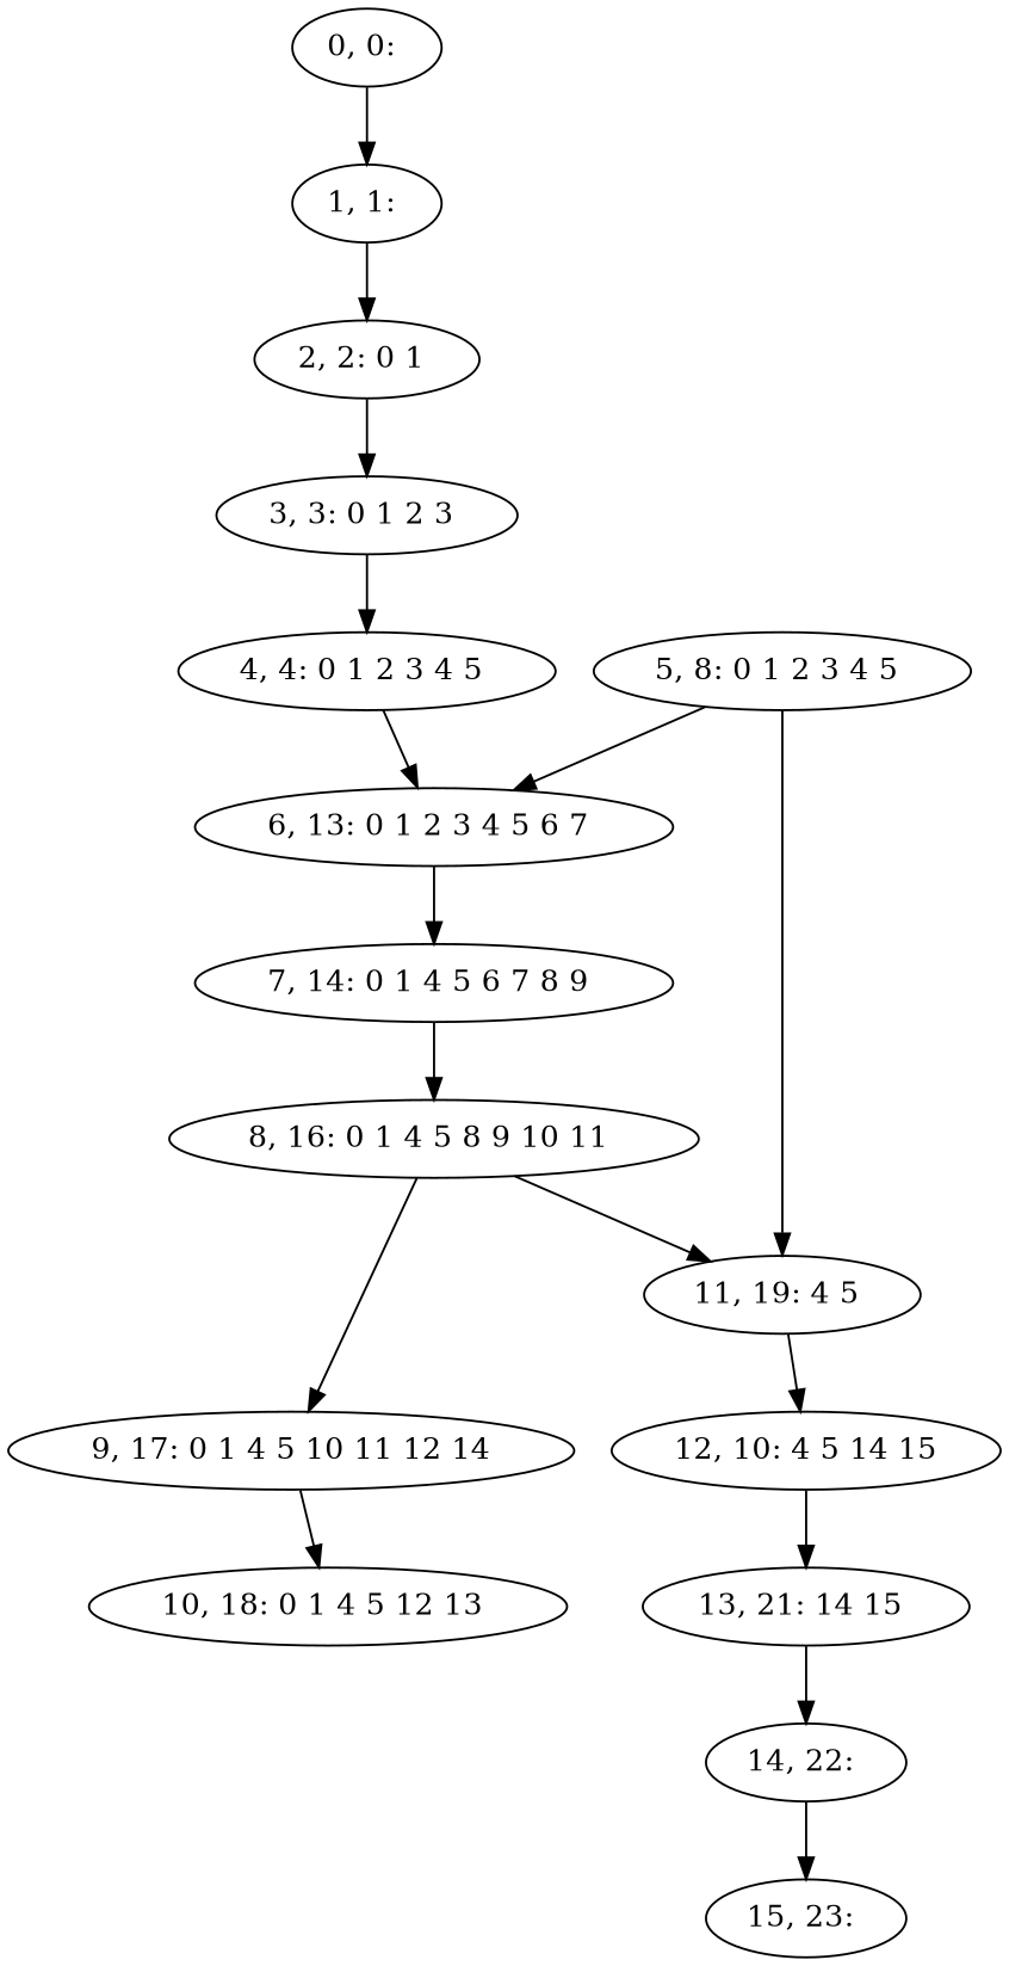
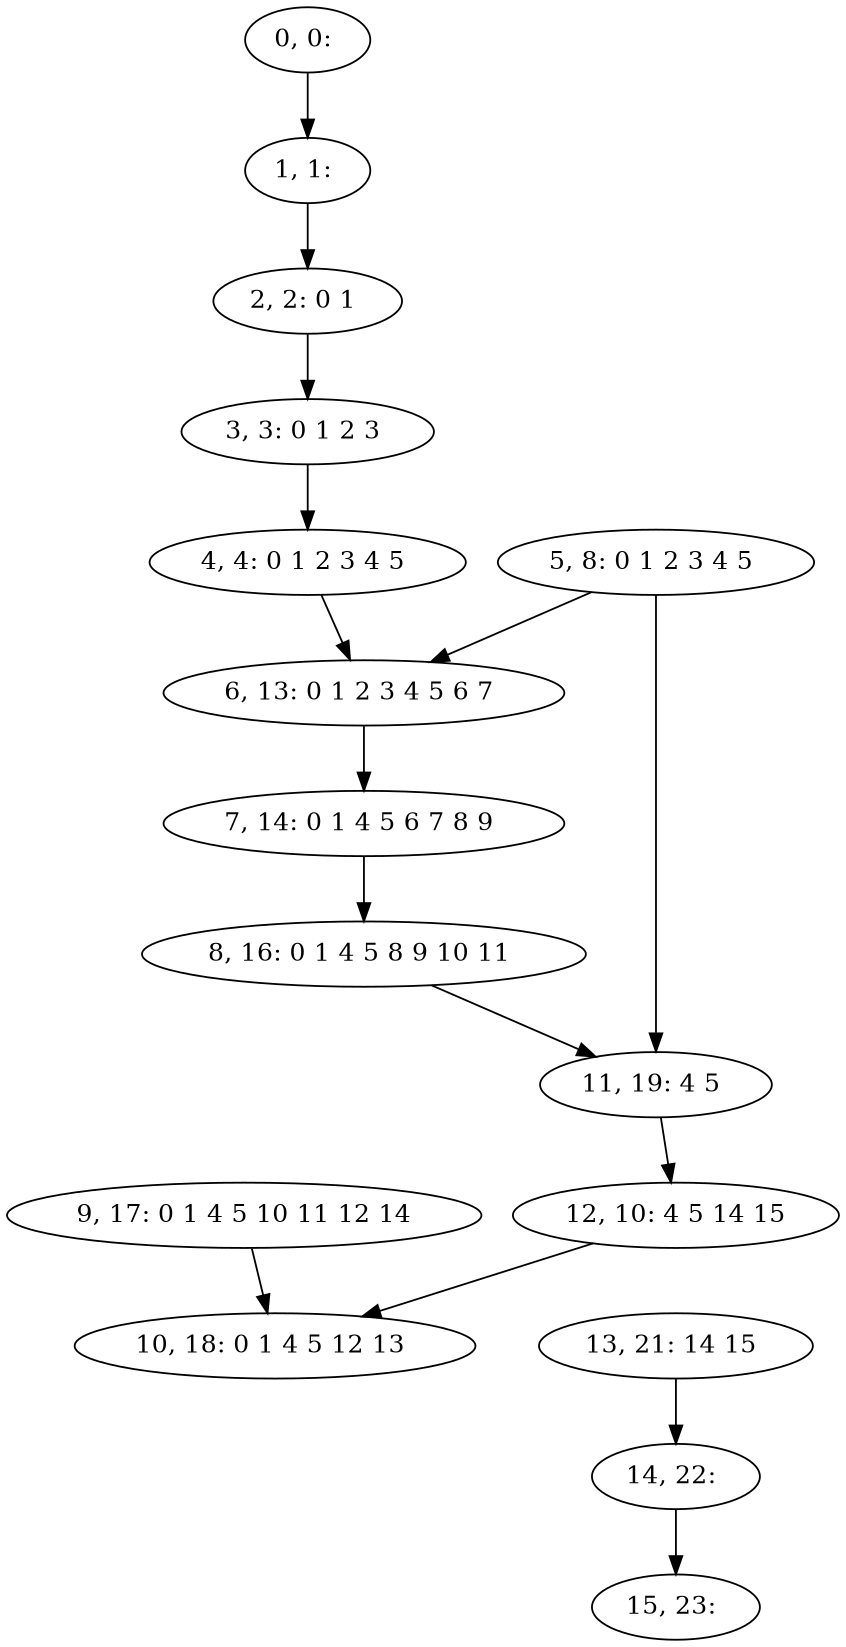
  digraph {
    n1 [label="0, 0: "]
    n2 [label="1, 1: "]
    n3 [label="2, 2: 0 1 "]
    n4 [label="3, 3: 0 1 2 3 "]
    n5 [label="4, 4: 0 1 2 3 4 5 "]
    n6 [label="6, 13: 0 1 2 3 4 5 6 7 "]
    n7 [label="5, 8: 0 1 2 3 4 5 "]
    n8 [label="11, 19: 4 5 "]
    n9 [label="7, 14: 0 1 4 5 6 7 8 9 "]
    n10 [label="12, 10: 4 5 14 15"]
    n11 [label="8, 16: 0 1 4 5 8 9 10 11 "]
    n12 [label="9, 17: 0 1 4 5 10 11 12 14"]
    n13 [label="10, 18: 0 1 4 5 12 13 "]
    n14 [label="13, 21: 14 15 "]
    n15 [label="14, 22: "]
    n16 [label="15, 23: "]
    n1 -> n2
    n2 -> n3
    n3 -> n4
    n4 -> n5
    n5 -> n6
    n6 -> n9
    n7 -> n6
    n7 -> n8
    n8 -> n10
    n9 -> n11
-   n10 -> n14
+   n10 -> n13
    n11 -> n8
-   n11 -> n12
    n12 -> n13
    n14 -> n15
    n15 -> n16
  }
